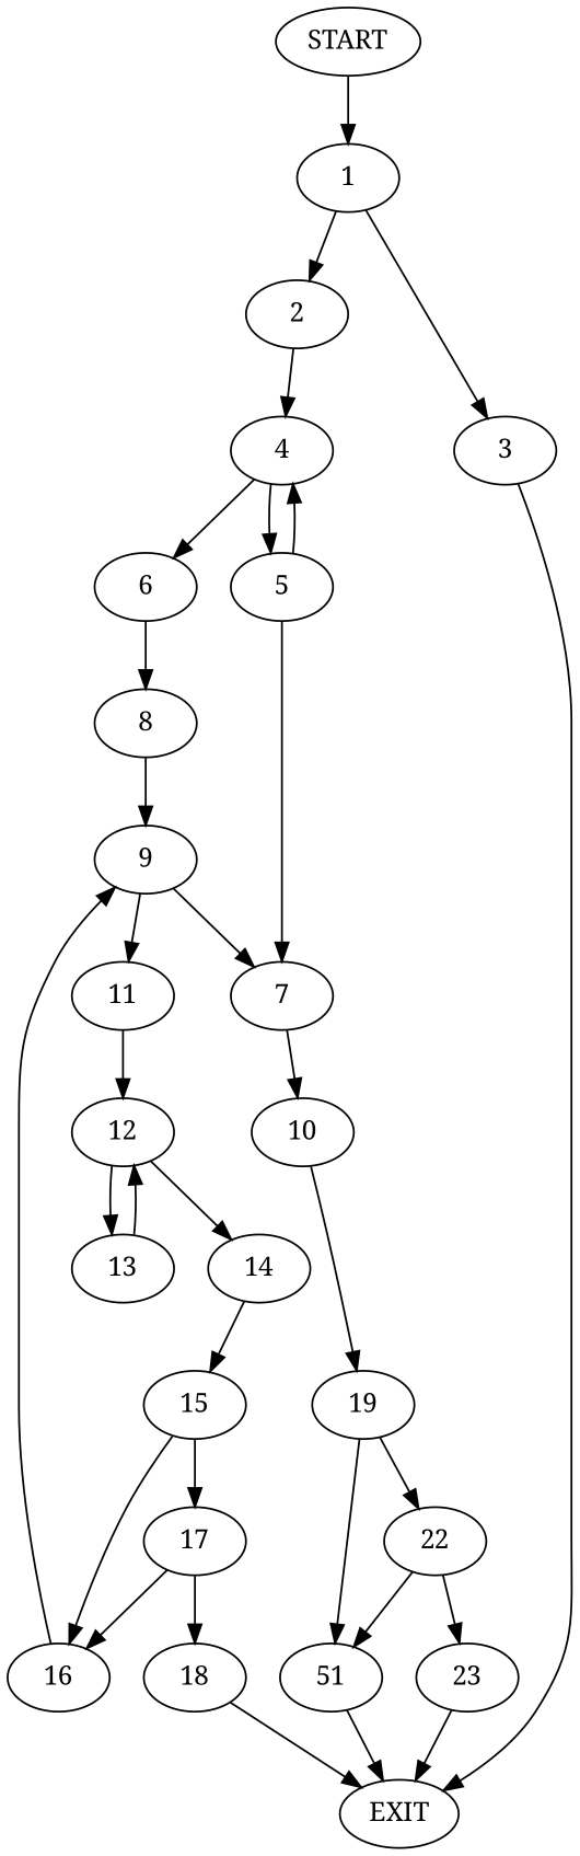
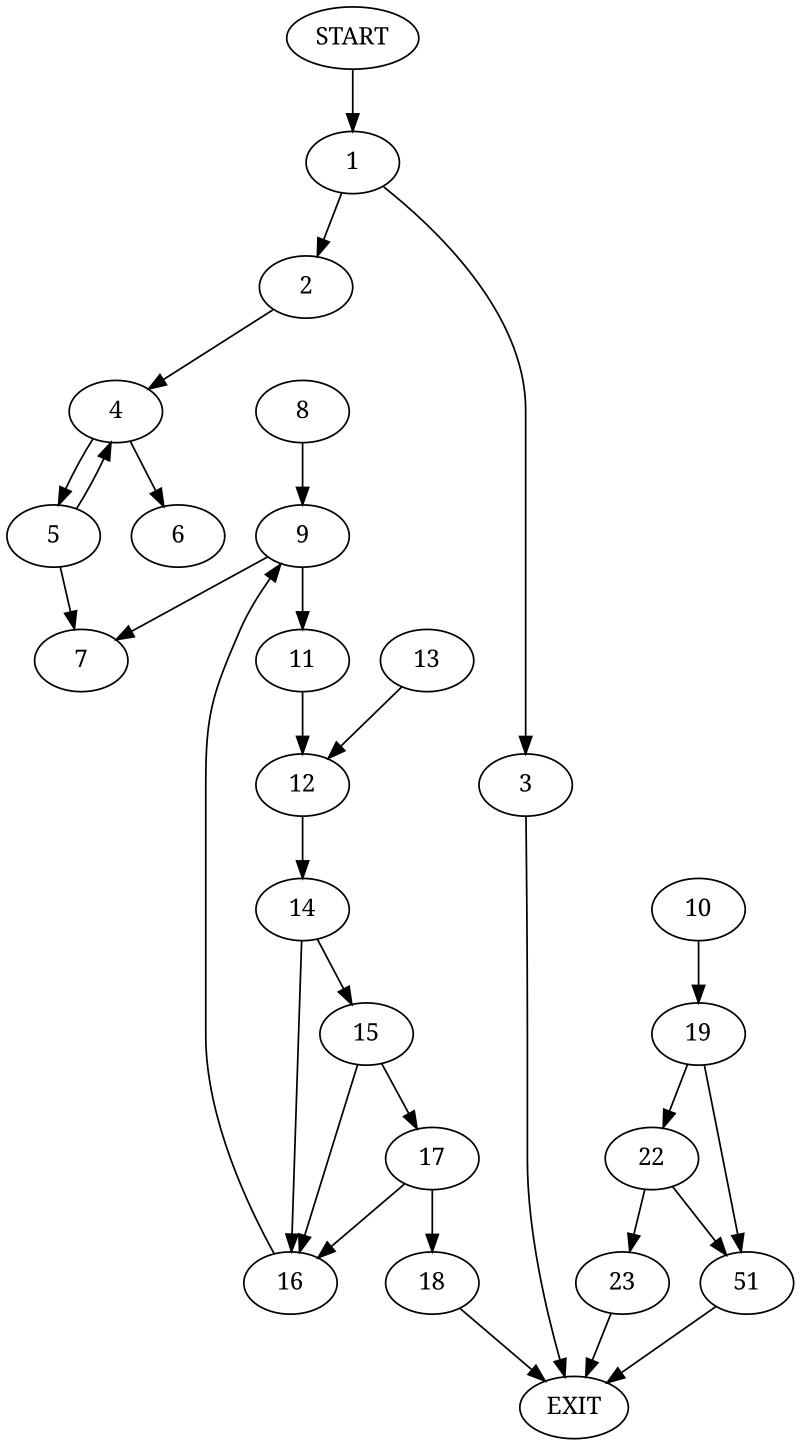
  digraph {
    fontname="Noto Serif"
    node [fontname="Noto Serif"]
    edge [fontname="Noto Serif"]
    n1 [label=START]
    1
    2
    3
    n5 [label=EXIT]
    4
    5
    6
    7
    8
    10
    9
    19
    11
    12
    n16 [label=51]
    22
    13
    14
    15
    16
    17
    18
    23
    n1 -> 1
    1 -> 2
    1 -> 3
    2 -> 4
    3 -> n5
    4 -> 5
    4 -> 6
    5 -> 4
    5 -> 7
-   6 -> 8
-   7 -> 10
    8 -> 9
    10 -> 19
    9 -> 7
    9 -> 11
    19 -> n16
    19 -> 22
    11 -> 12
-   12 -> 13
    12 -> 14
    n16 -> n5
    22 -> n16
    22 -> 23
    13 -> 12
    14 -> 15
+   14 -> 16
    15 -> 16
    15 -> 17
    16 -> 9
    17 -> 16
    17 -> 18
    18 -> n5
    23 -> n5
  }
